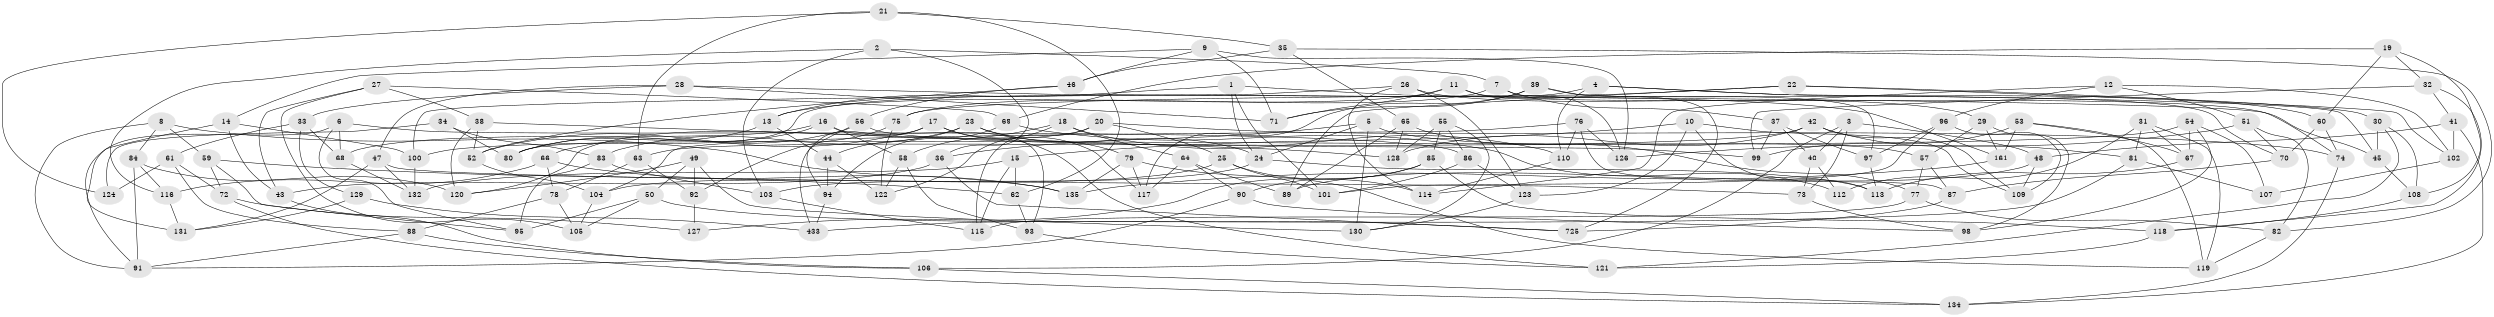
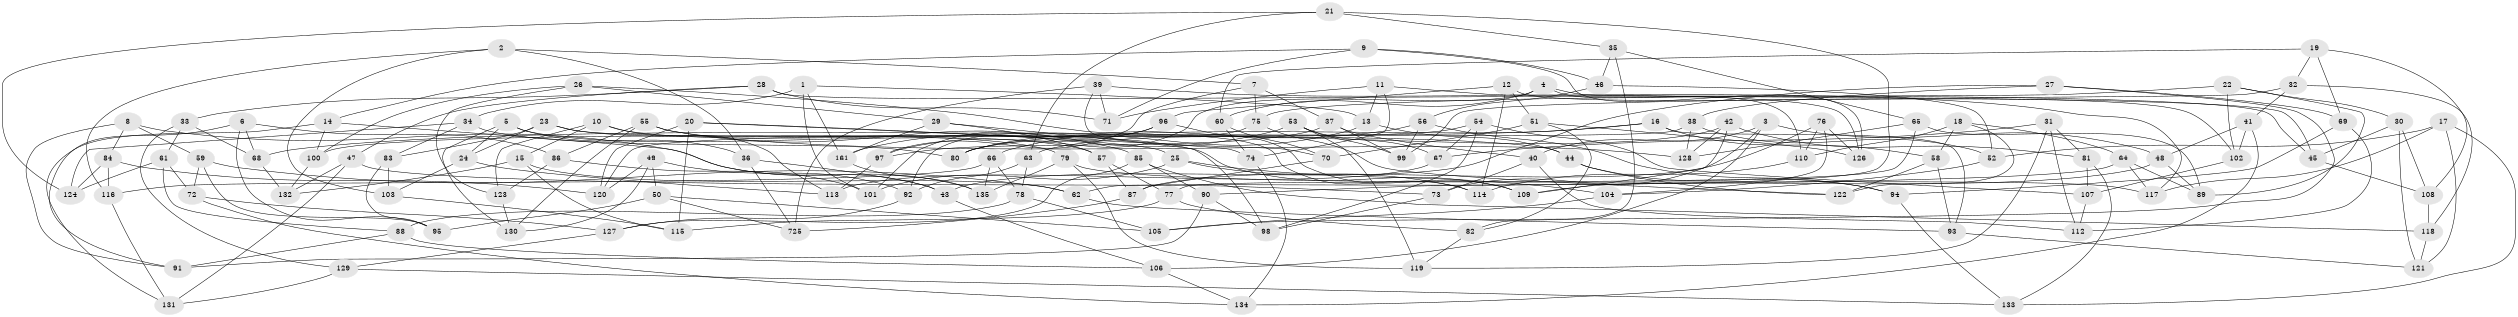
  graph {
    node [color=gray90 style=filled]
    1
    13
    34
    101
    n5 [label=161]
    80
    44
    124
    83
    135
    2
    7
    36
    103
    116
    37
    75
    97
    43
    n20 [label=725]
    115
    131
    3
    40
    48
    73
    106
    112
    109
    89
    98
    134
    4
    45
    60
    110
    108
    74
    70
    114
    5
    24
    57
    130
    113
    77
    87
    6
    68
    86
    91
    95
    132
    123
    99
    122
    92
    8
    59
    84
    62
    72
    120
    9
    14
    46
    71
    126
    100
    52
    56
    10
    15
    11
    12
    51
    96
    102
    82
    107
    94
    93
    16
    58
    121
    17
    117
-   133 [label=433]
+   133
    104
    18
    64
    90
    19
    32
    69
    41
    118
    20
    25
    21
    35
    63
    65
    78
    22
    30
    23
    79
    119
    105
    26
    29
    27
    38
    128
    28
    33
    47
    61
    129
    31
    67
    81
    88
    39
    42
    66
    49
    50
    127
    53
    54
    55
    85
    76
    1 -- 13
-   1 -- 24
+   1 -- 34
    1 -- 101
    1 -- n5
    13 -- 80
    13 -- 44
    34 -- 80
    34 -- 124
    34 -- 83
    n5 -- 135
    44 -- 122
    44 -- 94
    83 -- 103
    83 -- 95
    2 -- 7
    2 -- 36
    2 -- 103
    2 -- 116
    7 -- 37
    7 -- 75
    7 -- 97
    36 -- 43
    36 -- n20
    103 -- 115
    116 -- 131
    37 -- 97
    37 -- 40
    37 -- 99
    75 -- 122
    75 -- 92
    97 -- 113
    43 -- 106
    3 -- 40
    3 -- 48
    3 -- 73
    3 -- 106
    40 -- 73
    40 -- 112
    48 -- 109
    48 -- 89
    73 -- 98
    106 -- 134
    4 -- 80
    4 -- 45
    4 -- 60
    4 -- 110
    45 -- 108
    60 -- 74
    60 -- 70
    110 -- 114
    108 -- 118
    74 -- 134
    70 -- 87
    5 -- 36
    5 -- 24
    5 -- 57
    5 -- 130
    24 -- 103
    24 -- 113
    57 -- 77
    57 -- 87
    77 -- 115
    77 -- 82
    87 -- n20
    6 -- 68
    6 -- 86
    6 -- 91
    6 -- 95
    68 -- 132
    86 -- 101
    86 -- 123
    123 -- 130
    92 -- 127
    8 -- 135
    8 -- 91
    8 -- 59
    8 -- 84
    59 -- 95
    59 -- 62
    59 -- 72
-   84 -- 91
+   84 -- 124
    84 -- 116
    84 -- 120
    62 -- 93
    72 -- 134
    72 -- 127
    9 -- 14
    9 -- 46
    9 -- 71
    9 -- 126
    14 -- 43
    14 -- 131
    14 -- 100
    46 -- 52
    46 -- 56
    100 -- 132
    52 -- 104
    56 -- 99
    56 -- 94
    56 -- 66
    10 -- 109
    10 -- 113
    10 -- 123
    10 -- 15
    15 -- 115
    15 -- 132
    15 -- 62
    11 -- 13
    11 -- 74
    11 -- 71
    11 -- 126
    12 -- 114
    12 -- 51
    12 -- 96
    12 -- 102
    51 -- 70
    51 -- 126
    51 -- 82
    96 -- 101
    96 -- 97
    96 -- 109
    102 -- 107
    82 -- 119
+   107 -- 112
    94 -- 133
    93 -- 121
    16 -- 80
    16 -- 68
    16 -- 93
    16 -- 58
    58 -- 122
    58 -- 93
    17 -- 52
    17 -- 121
    17 -- 117
    17 -- 133
    104 -- 105
    18 -- 110
    18 -- 122
    18 -- 58
    18 -- 64
    64 -- 89
    64 -- 117
    64 -- 90
    90 -- 98
    90 -- 91
    19 -- 60
    19 -- 108
    19 -- 32
    19 -- 69
    32 -- 99
    32 -- 41
    32 -- 118
    69 -- 112
    69 -- 94
    41 -- 48
    41 -- 134
    41 -- 102
    118 -- 121
    20 -- 115
    20 -- 74
    20 -- 120
    20 -- 25
    25 -- 101
    25 -- 114
    25 -- 104
    21 -- 124
    21 -- 62
    21 -- 35
    21 -- 63
    35 -- 46
    35 -- 82
    35 -- 65
    63 -- 92
    63 -- 78
    65 -- 89
    65 -- 77
    65 -- 128
    78 -- 105
    78 -- 88
    22 -- 75
    22 -- 89
    22 -- 102
    22 -- 30
    30 -- 45
    30 -- 108
    30 -- 121
    23 -- 44
    23 -- 83
    23 -- 24
    23 -- 79
    79 -- 135
    79 -- 117
    79 -- 119
    26 -- 114
    26 -- 123
    26 -- 100
    26 -- 29
    29 -- n5
    29 -- 98
    29 -- 57
    27 -- 43
    27 -- 69
    27 -- 105
    27 -- 38
    38 -- 120
    38 -- 52
    38 -- 128
    28 -- 45
    28 -- 71
    28 -- 33
    28 -- 47
    33 -- 68
    33 -- 61
    33 -- 129
    47 -- 131
    47 -- 73
    47 -- 132
    61 -- 124
    61 -- 72
    61 -- 88
    129 -- 131
    129 -- 133
    31 -- 112
    31 -- 119
    31 -- 67
    31 -- 81
    67 -- 113
    81 -- 107
    81 -- 133
    88 -- 106
    88 -- 91
    39 -- n20
    39 -- 70
    39 -- 71
    39 -- 117
    42 -- 109
    42 -- 63
    42 -- 128
    42 -- 81
    66 -- 135
    66 -- 116
    66 -- 78
    49 -- 130
    49 -- 92
    49 -- 120
    49 -- 50
    50 -- n20
    50 -- 95
    50 -- 105
+   127 -- 129
    53 -- n5
    53 -- 99
    53 -- 119
    53 -- 67
    54 -- 98
    54 -- 100
    54 -- 107
    54 -- 67
    55 -- 130
    55 -- 86
    55 -- 128
    55 -- 85
    85 -- 90
    85 -- 118
    85 -- 127
    76 -- 110
    76 -- 87
    76 -- 126
    76 -- 104
  }
